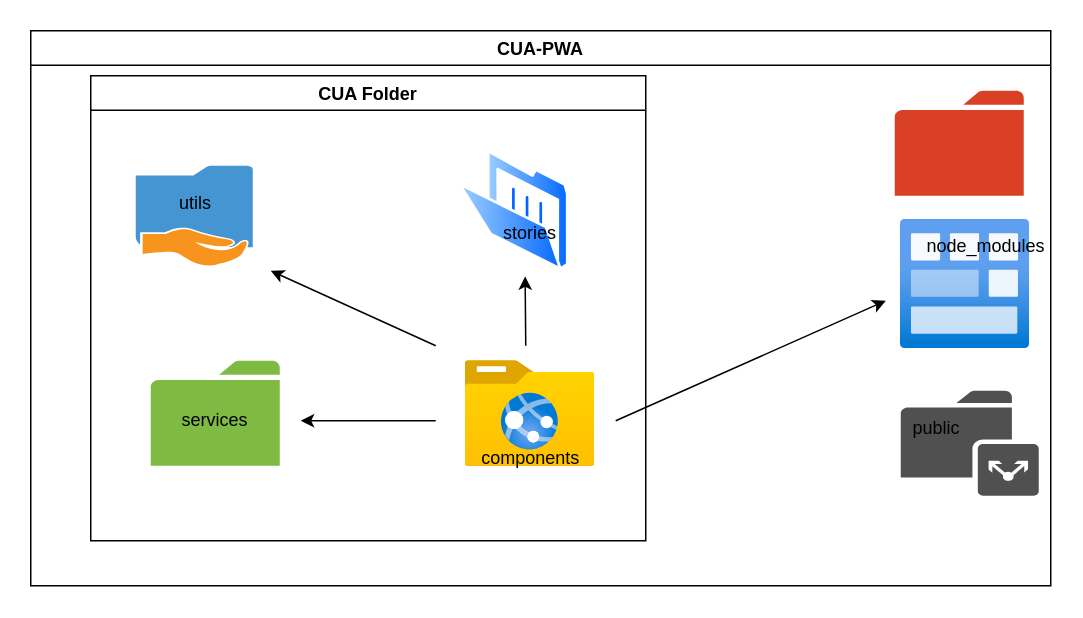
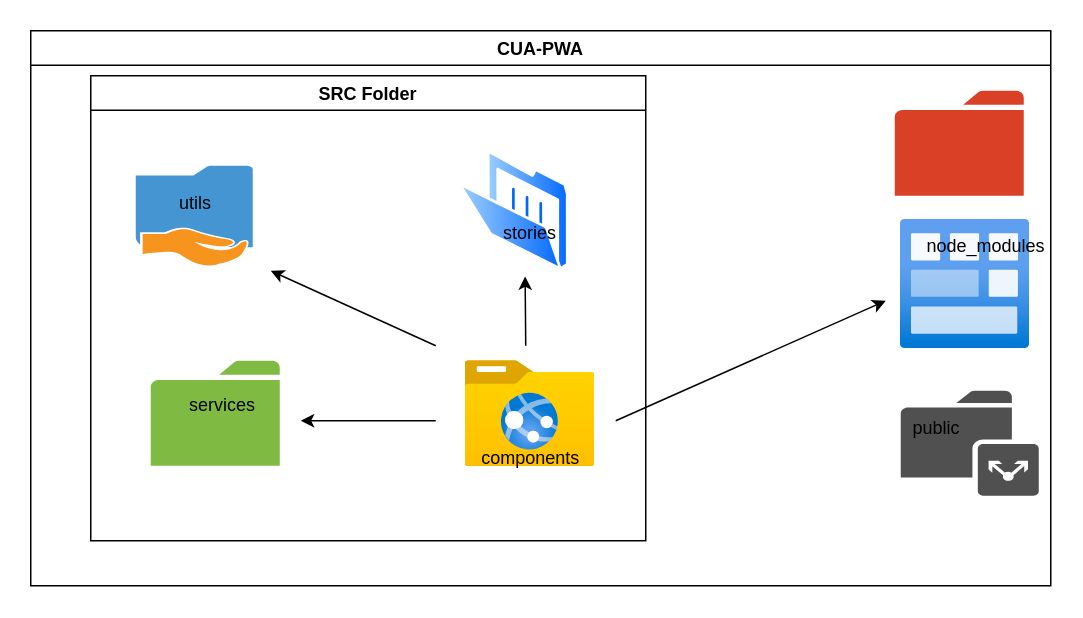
  <mxCell id="0" />
  <mxCell id="1" parent="0" />
  <mxCell id="2" value="CUA-PWA" style="swimlane;" vertex="1" parent="1"><mxGeometry x="20" y="20" width="680" height="370" as="geometry" /></mxCell>
  <mxCell id="3" value="" style="pointerEvents=1;shadow=0;dashed=0;html=1;strokeColor=none;fillColor=#505050;labelPosition=center;verticalLabelPosition=bottom;verticalAlign=top;outlineConnect=0;align=center;shape=mxgraph.office.concepts.folder_public;" vertex="1" parent="2"><mxGeometry x="580" y="240" width="92" height="70" as="geometry" /></mxCell>
  <mxCell id="4" value="" style="aspect=fixed;html=1;points=[];align=center;image;fontSize=12;image=img/lib/azure2/general/Module.svg;" vertex="1" parent="2"><mxGeometry x="580" y="126" width="86" height="86" as="geometry" /></mxCell>
  <mxCell id="5" value="node_modules&lt;br&gt;" style="text;html=1;strokeColor=none;fillColor=none;align=center;verticalAlign=middle;whiteSpace=wrap;rounded=0;" vertex="1" parent="2"><mxGeometry x="617" y="134" width="40" height="20" as="geometry" /></mxCell>
  <mxCell id="6" value="public&lt;br&gt;" style="text;html=1;strokeColor=none;fillColor=none;align=center;verticalAlign=middle;whiteSpace=wrap;rounded=0;" vertex="1" parent="2"><mxGeometry x="584" y="255" width="40" height="20" as="geometry" /></mxCell>
- <mxCell id="7" value="CUA Folder" style="swimlane;" vertex="1" parent="2"><mxGeometry x="40" y="30" width="370" height="310" as="geometry" /></mxCell>
+ <mxCell id="7" value="SRC Folder" style="swimlane;" vertex="1" parent="2"><mxGeometry x="40" y="30" width="370" height="310" as="geometry" /></mxCell>
  <mxCell id="8" value="" style="aspect=fixed;html=1;points=[];align=center;image;fontSize=12;image=img/lib/azure2/general/Folder_Website.svg;" vertex="1" parent="7"><mxGeometry x="250" y="190" width="86" height="70.82" as="geometry" /></mxCell>
  <mxCell id="9" value="" style="aspect=fixed;perimeter=ellipsePerimeter;html=1;align=center;shadow=0;dashed=0;spacingTop=3;image;image=img/lib/active_directory/folder_open.svg;" vertex="1" parent="7"><mxGeometry x="245.5" y="50" width="73.6" height="80" as="geometry" /></mxCell>
  <mxCell id="10" value="" style="pointerEvents=1;shadow=0;dashed=0;html=1;strokeColor=none;labelPosition=center;verticalLabelPosition=bottom;verticalAlign=top;outlineConnect=0;align=center;shape=mxgraph.office.concepts.folder;fillColor=#7FBA42;" vertex="1" parent="7"><mxGeometry x="40" y="190" width="86" height="70" as="geometry" /></mxCell>
  <mxCell id="11" value="stories&lt;br&gt;" style="text;html=1;strokeColor=none;fillColor=none;align=center;verticalAlign=middle;whiteSpace=wrap;rounded=0;" vertex="1" parent="7"><mxGeometry x="270.25" y="95" width="45.5" height="20" as="geometry" /></mxCell>
  <mxCell id="12" value="components" style="text;html=1;strokeColor=none;fillColor=none;align=center;verticalAlign=middle;whiteSpace=wrap;rounded=0;" vertex="1" parent="7"><mxGeometry x="257.5" y="240" width="71" height="30" as="geometry" /></mxCell>
- <mxCell id="13" value="services" style="text;html=1;strokeColor=none;fillColor=none;align=center;verticalAlign=middle;whiteSpace=wrap;rounded=0;" vertex="1" parent="7"><mxGeometry x="63" y="220" width="40" height="20" as="geometry" /></mxCell>
+ <mxCell id="13" value="services" style="text;html=1;strokeColor=none;fillColor=none;align=center;verticalAlign=middle;whiteSpace=wrap;rounded=0;" vertex="1" parent="7"><mxGeometry x="68" y="210" width="40" height="20" as="geometry" /></mxCell>
  <mxCell id="14" value="" style="pointerEvents=1;shadow=0;dashed=0;html=1;strokeColor=none;labelPosition=center;verticalLabelPosition=bottom;verticalAlign=top;outlineConnect=0;align=center;shape=mxgraph.office.concepts.folder;fillColor=#DA4026;" vertex="1" parent="2"><mxGeometry x="576" y="40" width="86" height="70" as="geometry" /></mxCell>
  <mxCell id="15" value="" style="shadow=0;dashed=0;html=1;strokeColor=none;fillColor=#4495D1;labelPosition=center;verticalLabelPosition=bottom;verticalAlign=top;align=center;outlineConnect=0;shape=mxgraph.veeam.shared_folder;" vertex="1" parent="1"><mxGeometry x="90" y="110" width="78" height="67" as="geometry" /></mxCell>
  <mxCell id="16" value="utils" style="text;html=1;strokeColor=none;fillColor=none;align=center;verticalAlign=middle;whiteSpace=wrap;rounded=0;" vertex="1" parent="1"><mxGeometry x="110" y="125" width="40" height="20" as="geometry" /></mxCell>
  <mxCell id="17" value="" style="endArrow=classic;html=1;" edge="1" parent="1"><mxGeometry width="50" height="50" relative="1" as="geometry"><mxPoint x="410" y="280" as="sourcePoint" /><mxPoint x="590" y="200" as="targetPoint" /></mxGeometry></mxCell>
  <mxCell id="18" value="" style="endArrow=classic;html=1;" edge="1" parent="1"><mxGeometry width="50" height="50" relative="1" as="geometry"><mxPoint x="290" y="280" as="sourcePoint" /><mxPoint x="200" y="280" as="targetPoint" /></mxGeometry></mxCell>
  <mxCell id="19" value="" style="endArrow=classic;html=1;entryX=0.599;entryY=1.047;entryDx=0;entryDy=0;entryPerimeter=0;" edge="1" parent="1" target="9"><mxGeometry width="50" height="50" relative="1" as="geometry"><mxPoint x="350" y="230" as="sourcePoint" /><mxPoint x="430" y="210" as="targetPoint" /></mxGeometry></mxCell>
  <mxCell id="20" value="" style="endArrow=classic;html=1;" edge="1" parent="1"><mxGeometry width="50" height="50" relative="1" as="geometry"><mxPoint x="290" y="230" as="sourcePoint" /><mxPoint x="180" y="180" as="targetPoint" /></mxGeometry></mxCell>
